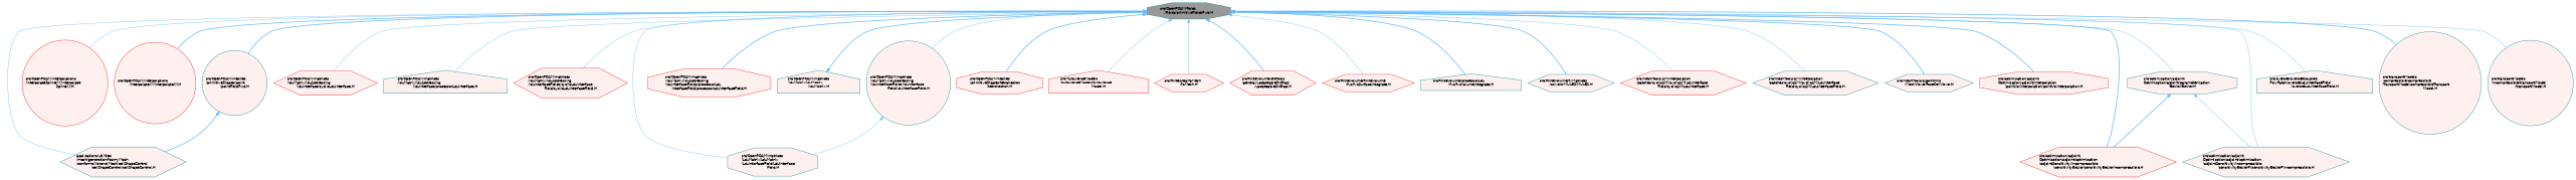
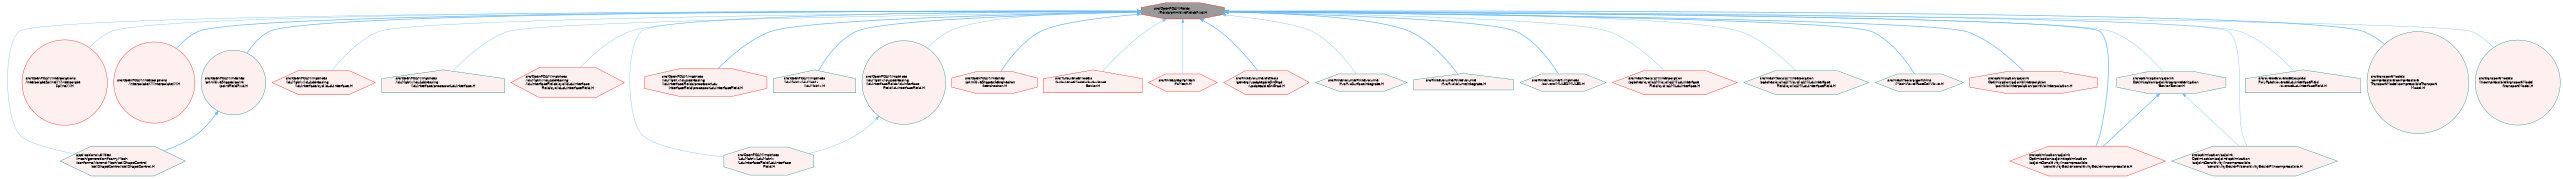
  digraph {
    node [color=teal fillcolor="#FFF0F0" fontname=Helvetica fontsize=10 shape=hexagon style=filled]
    edge [color=steelblue1 dir=back fontname=Helvetica fontsize=10 labelfontname=Helvetica labelfontsize=10 style=solid]
-   n1 [fillcolor=grey60 fontcolor=black height=0.2 label="src/OpenFOAM/fields\l/Fields/primitiveFieldsFwd.H" shape=octagon width=0.4]
+   n1 [color=red fillcolor=grey60 fontcolor=black height=0.2 label="src/OpenFOAM/fields\l/Fields/primitiveFieldsFwd.H" shape=octagon width=0.4]
    n2 [height=0.2 label="applications/utilities\l/mesh/generation/foamyMesh\l/conformalVoronoiMesh/cellShapeControl\l/cellShapeControl/cellShapeControl.H" width=0.4]
    n3 [color=red height=0.2 label="src/OpenFOAM/interpolations\l/interpolateSplineXY/interpolate\lSplineXY.H" shape=circle width=0.4]
    n4 [color=red height=0.2 label="src/OpenFOAM/interpolations\l/interpolateXY/interpolateXY.H" shape=circle width=0.4]
    n5 [height=0.2 label="src/OpenFOAM/matrices\l/LduMatrix/LduMatrix\l/LduInterfaceField/LduInterface\lField.H" shape=octagon width=0.4]
    n6 [color=red height=0.2 label="src/OpenFOAM/matrices\l/lduMatrix/lduAddressing\l/lduInterface/cyclicLduInterface.H" width=0.4]
    n7 [height=0.2 label="src/OpenFOAM/matrices\l/lduMatrix/lduAddressing\l/lduInterface/processorLduInterface.H" shape=house width=0.4]
    n8 [color=red height=0.2 label="src/OpenFOAM/matrices\l/lduMatrix/lduAddressing\l/lduInterfaceFields/cyclicLduInterface\lField/cyclicLduInterfaceField.H" width=0.4]
    n9 [height=0.2 label="src/OpenFOAM/matrices\l/lduMatrix/lduAddressing\l/lduInterfaceFields/lduInterface\lField/lduInterfaceField.H" shape=circle width=0.4]
    n10 [color=red height=0.2 label="src/OpenFOAM/matrices\l/lduMatrix/lduAddressing\l/lduInterfaceFields/processorLdu\lInterfaceField/processorLduInterfaceField.H" shape=octagon width=0.4]
    n11 [height=0.2 label="src/OpenFOAM/matrices\l/lduMatrix/lduMatrix\l/lduMatrix.H" shape=house width=0.4]
    n12 [height=0.2 label="src/OpenFOAM/meshes\l/primitiveShapes/point\l/pointFieldFwd.H" shape=circle width=0.4]
    n13 [color=red height=0.2 label="src/OpenFOAM/meshes\l/primitiveShapes/tetrahedron\l/tetrahedron.H" shape=octagon width=0.4]
-   n14 [color=red height=0.2 label="src/TurbulenceModels\l/turbulenceModels/turbulence\lModel.H" shape=house width=0.4]
+   n14 [color=red height=0.2 label="src/TurbulenceModels\l/turbulenceModels/turbulence\lBezier.H" shape=house width=0.4]
    n15 [color=red height=0.2 label="src/finiteArea/faMesh\l/faMesh.H" width=0.4]
    n16 [color=red height=0.2 label="src/finiteVolume/cfdTools\l/general/updateableSnGrad\l/updateableSnGrad.H" width=0.4]
-   n17 [color=red height=0.2 label="src/finiteVolume/finiteVolume\l/fvc/fvcSurfaceIntegrate.H" width=0.4]
-   n18 [height=0.2 label="src/finiteVolume/processorLdu\l/fvc/fvcVolumeIntegrate.H" shape=house width=0.4]
+   n17 [height=0.2 label="src/finiteVolume/finiteVolume\l/fvc/fvcSurfaceIntegrate.H" width=0.4]
+   n18 [height=0.2 label="src/finiteVolume/finiteVolume\l/fvc/fvcVolumeIntegrate.H" shape=house width=0.4]
    n19 [height=0.2 label="src/finiteVolume/fvMatrices\l/solvers/MULES/MULES.H" width=0.4]
    n20 [color=red height=0.2 label="src/meshTools/AMIInterpolation\l/patches/cyclicAMI/cyclicAMILduInterface\lField/cyclicAMILduInterface.H" width=0.4]
    n21 [height=0.2 label="src/meshTools/AMIInterpolation\l/patches/cyclicAMI/cyclicAMILduInterface\lField/cyclicAMILduInterfaceField.H" width=0.4]
    n22 [height=0.2 label="src/meshTools/algorithms\l/MeshWave/FaceCellWave.H" width=0.4]
    n23 [color=red height=0.2 label="src/optimisation/adjoint\lOptimisation/adjoint/interpolation\l/pointVolInterpolation/pointVolInterpolation.H" shape=octagon width=0.4]
    n24 [color=red height=0.2 label="src/optimisation/adjoint\lOptimisation/adjoint/optimisation\l/adjointSensitivity/incompressible\l/sensitivityBezier/sensitivityBezierIncompressible.H" width=0.4]
    n25 [height=0.2 label="src/optimisation/adjoint\lOptimisation/adjoint/optimisation\l/adjointSensitivity/incompressible\l/sensitivityBezierFI/sensitivityBezierFIIncompressible.H" width=0.4]
    n26 [height=0.2 label="src/optimisation/adjoint\lOptimisation/adjoint/parameterization\l/Bezier/Bezier.H" shape=octagon width=0.4]
    n27 [height=0.2 label="src/overset/oversetCoupled\lPolyPatch/oversetLduInterfaceField\l/oversetLduInterfaceField.H" shape=house width=0.4]
    n28 [height=0.2 label="src/transportModels\l/compressible/compressible\lTransportModel/compressibleTransport\lModel.H" shape=circle width=0.4]
    n29 [height=0.2 label="src/transportModels\l/incompressible/transportModel\l/transportModel.H" shape=circle width=0.4]
    n1 -> n2
    n1 -> n3
    n1 -> n4 [style=bold]
    n1 -> n5
    n1 -> n6
    n1 -> n7
    n1 -> n8
    n1 -> n9
    n1 -> n10 [style=bold]
-   n11 -> n1 [style=bold]
+   n1 -> n11 [style=bold]
    n1 -> n12 [style=bold]
    n1 -> n13 [style=bold]
    n1 -> n14
    n1 -> n15
    n1 -> n16 [style=bold]
    n1 -> n17
    n1 -> n18 [style=bold]
    n1 -> n19 [style=bold]
    n1 -> n20
    n1 -> n21
    n1 -> n22 [style=bold]
    n1 -> n23 [style=bold]
    n1 -> n24 [style=bold]
    n1 -> n25
    n1 -> n26
    n1 -> n27
    n1 -> n28 [style=bold]
    n1 -> n29
    n9 -> n5
    n12 -> n2 [style=bold]
    n26 -> n24 [style=bold]
    n26 -> n25
  }
